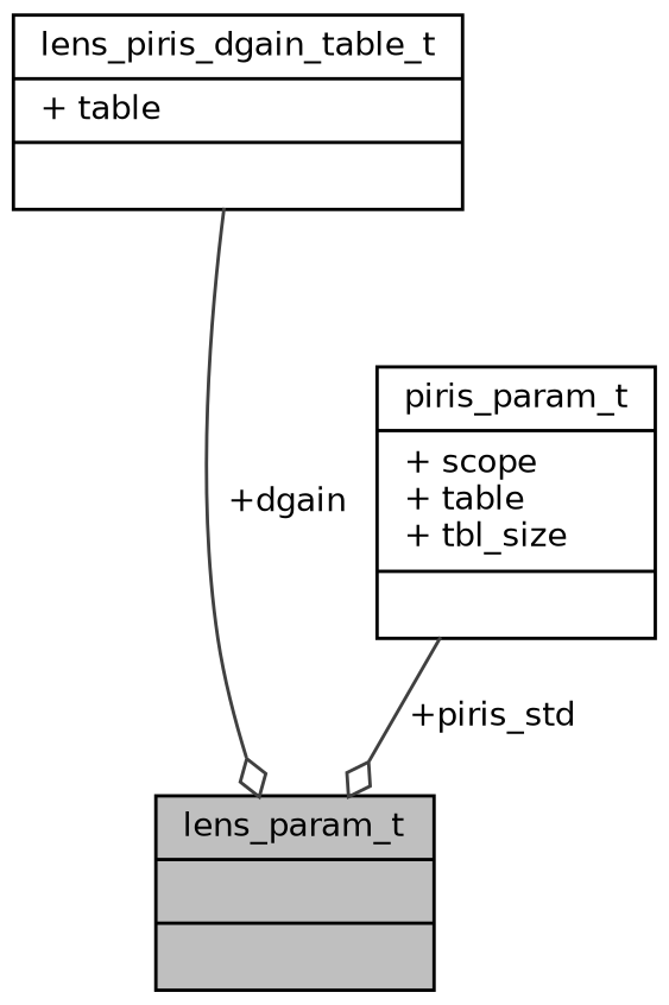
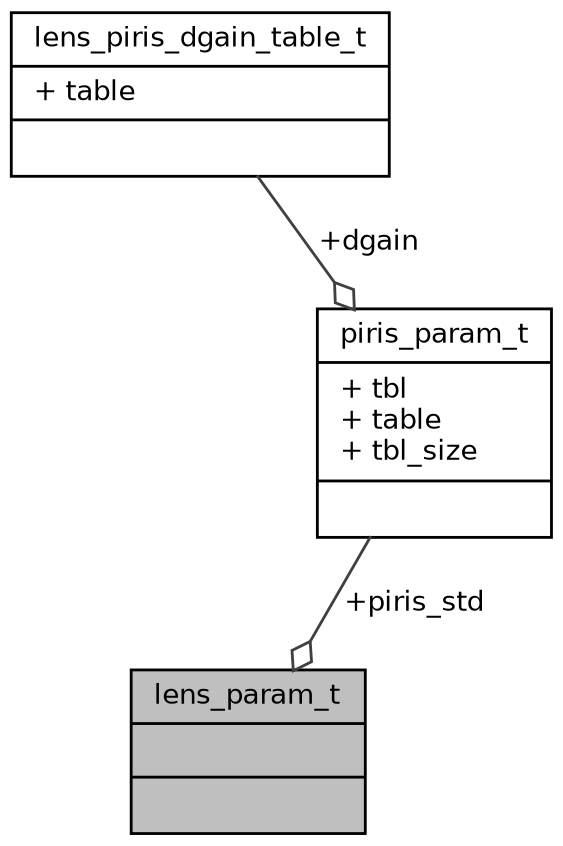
  digraph {
    node [color=black fontname=Helvetica fontsize=10 shape=record]
    edge [arrowhead=odiamond color=grey25 fontname=Helvetica fontsize=10 labelfontname=Helvetica labelfontsize=10 style=solid]
    n1 [fillcolor=grey75 fontcolor=black height=0.2 label="{lens_param_t\n||}" style=filled width=0.4]
-   n2 [height=0.2 label="{piris_param_t\n|+ scope\l+ table\l+ tbl_size\l|}" width=0.4]
+   n2 [height=0.2 label="{piris_param_t\n|+ tbl\l+ table\l+ tbl_size\l|}" width=0.4]
    n3 [height=0.2 label="{lens_piris_dgain_table_t\n|+ table\l|}" width=0.4]
    n2 -> n1 [label=" +piris_std"]
-   n3 -> n1 [label=" +dgain"]
+   n3 -> n2 [label=" +dgain"]
  }
